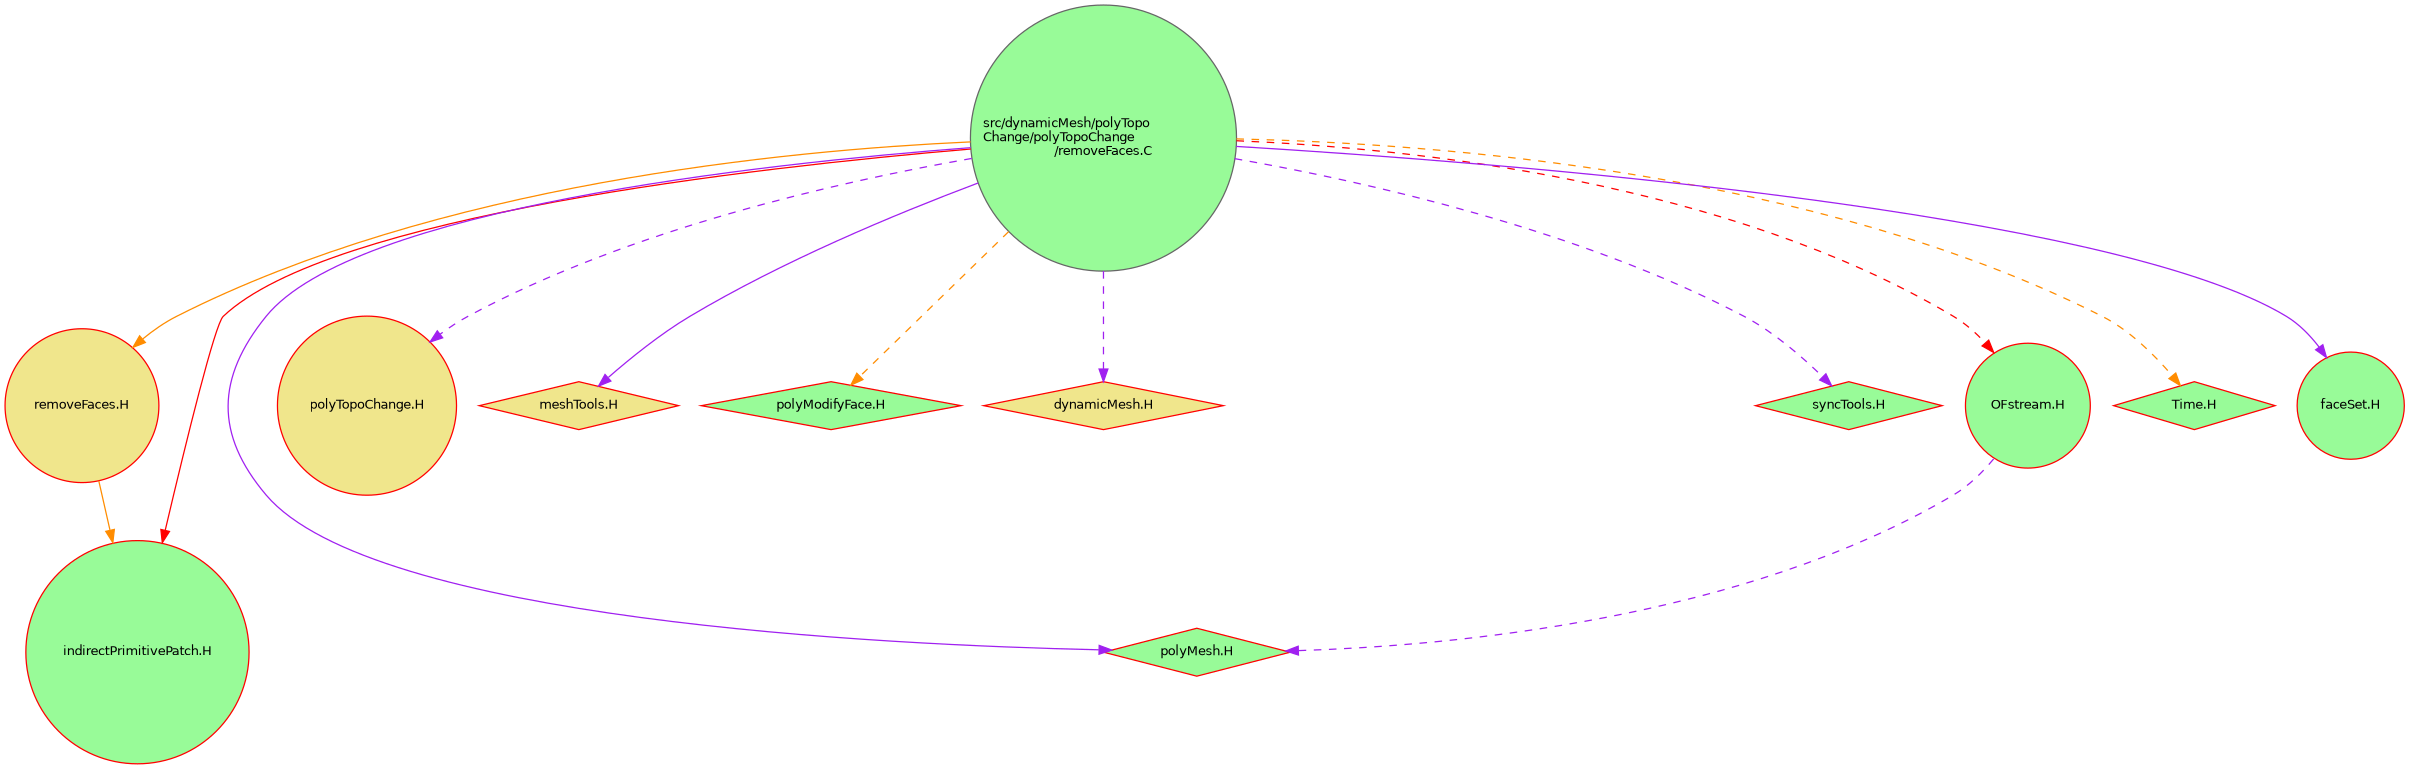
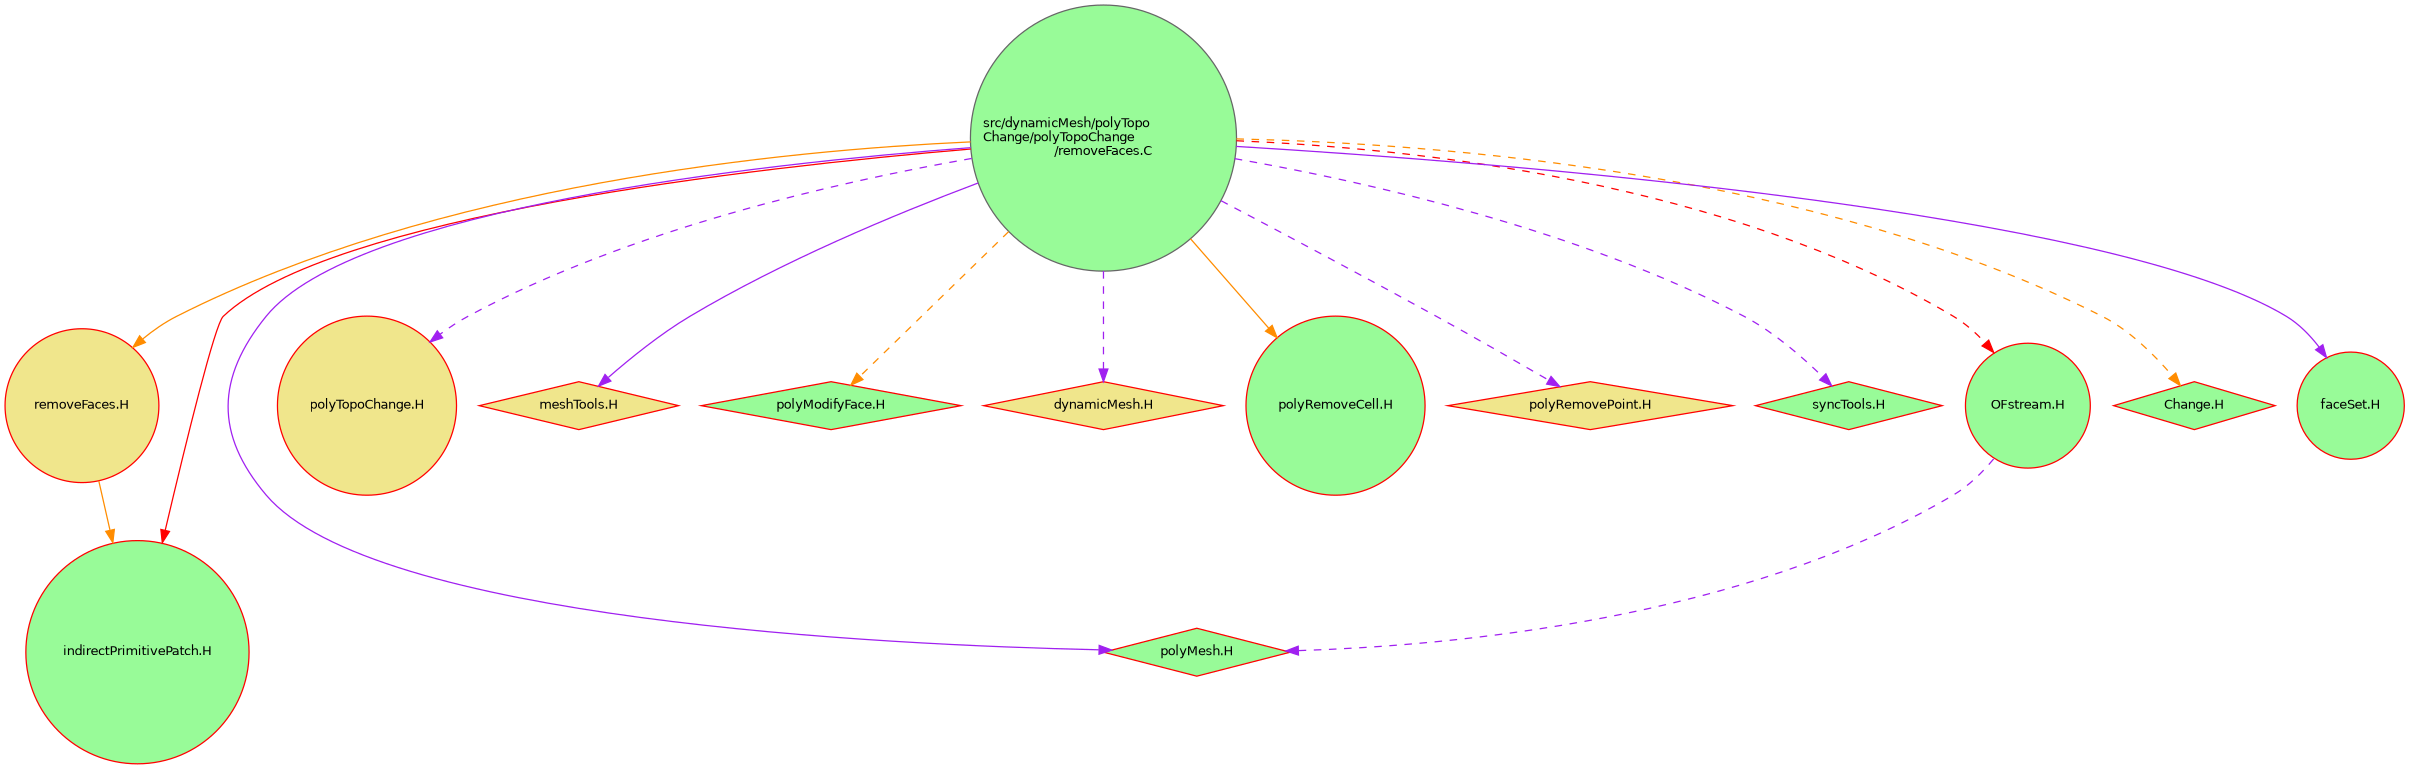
  digraph {
    node [color=red fillcolor=palegreen fontname=Helvetica fontsize=10 shape=circle style=filled]
    edge [color=purple fontname=Helvetica fontsize=10 labelfontname=Helvetica labelfontsize=10 style=dashed]
    n1 [color=gray40 fontcolor=black height=0.2 label="src/dynamicMesh/polyTopo\lChange/polyTopoChange\l/removeFaces.C" width=0.4]
    n2 [fillcolor=khaki height=0.2 label="removeFaces.H" width=0.4]
    n3 [height=0.2 label="indirectPrimitivePatch.H" width=0.4]
    n4 [height=0.2 label="polyMesh.H" shape=diamond width=0.4]
    n5 [fillcolor=khaki height=0.2 label="polyTopoChange.H" width=0.4]
    n6 [fillcolor=khaki height=0.2 label="meshTools.H" shape=diamond width=0.4]
    n7 [height=0.2 label="polyModifyFace.H" shape=diamond width=0.4]
    n8 [fillcolor=khaki height=0.2 label="dynamicMesh.H" shape=diamond width=0.4]
+   n9 [height=0.2 label="polyRemoveCell.H" width=0.4]
+   n10 [fillcolor=khaki height=0.2 label="polyRemovePoint.H" shape=diamond width=0.4]
    n11 [height=0.2 label="syncTools.H" shape=diamond width=0.4]
    n12 [height=0.2 label="OFstream.H" width=0.4]
-   n13 [height=0.2 label="Time.H" shape=diamond width=0.4]
+   n13 [height=0.2 label="Change.H" shape=diamond width=0.4]
    n14 [height=0.2 label="faceSet.H" width=0.4]
    n1 -> n2 [color=darkorange style=solid]
    n1 -> n3 [color=red style=solid]
    n1 -> n4 [style=solid]
    n1 -> n5
    n1 -> n6 [style=solid]
    n1 -> n7 [color=darkorange]
    n1 -> n8
+   n1 -> n9 [color=darkorange style=solid]
+   n1 -> n10
    n1 -> n11
    n1 -> n12 [color=red]
    n1 -> n13 [color=darkorange]
    n1 -> n14 [style=solid]
    n2 -> n3 [color=darkorange style=solid]
    n12 -> n4
  }
